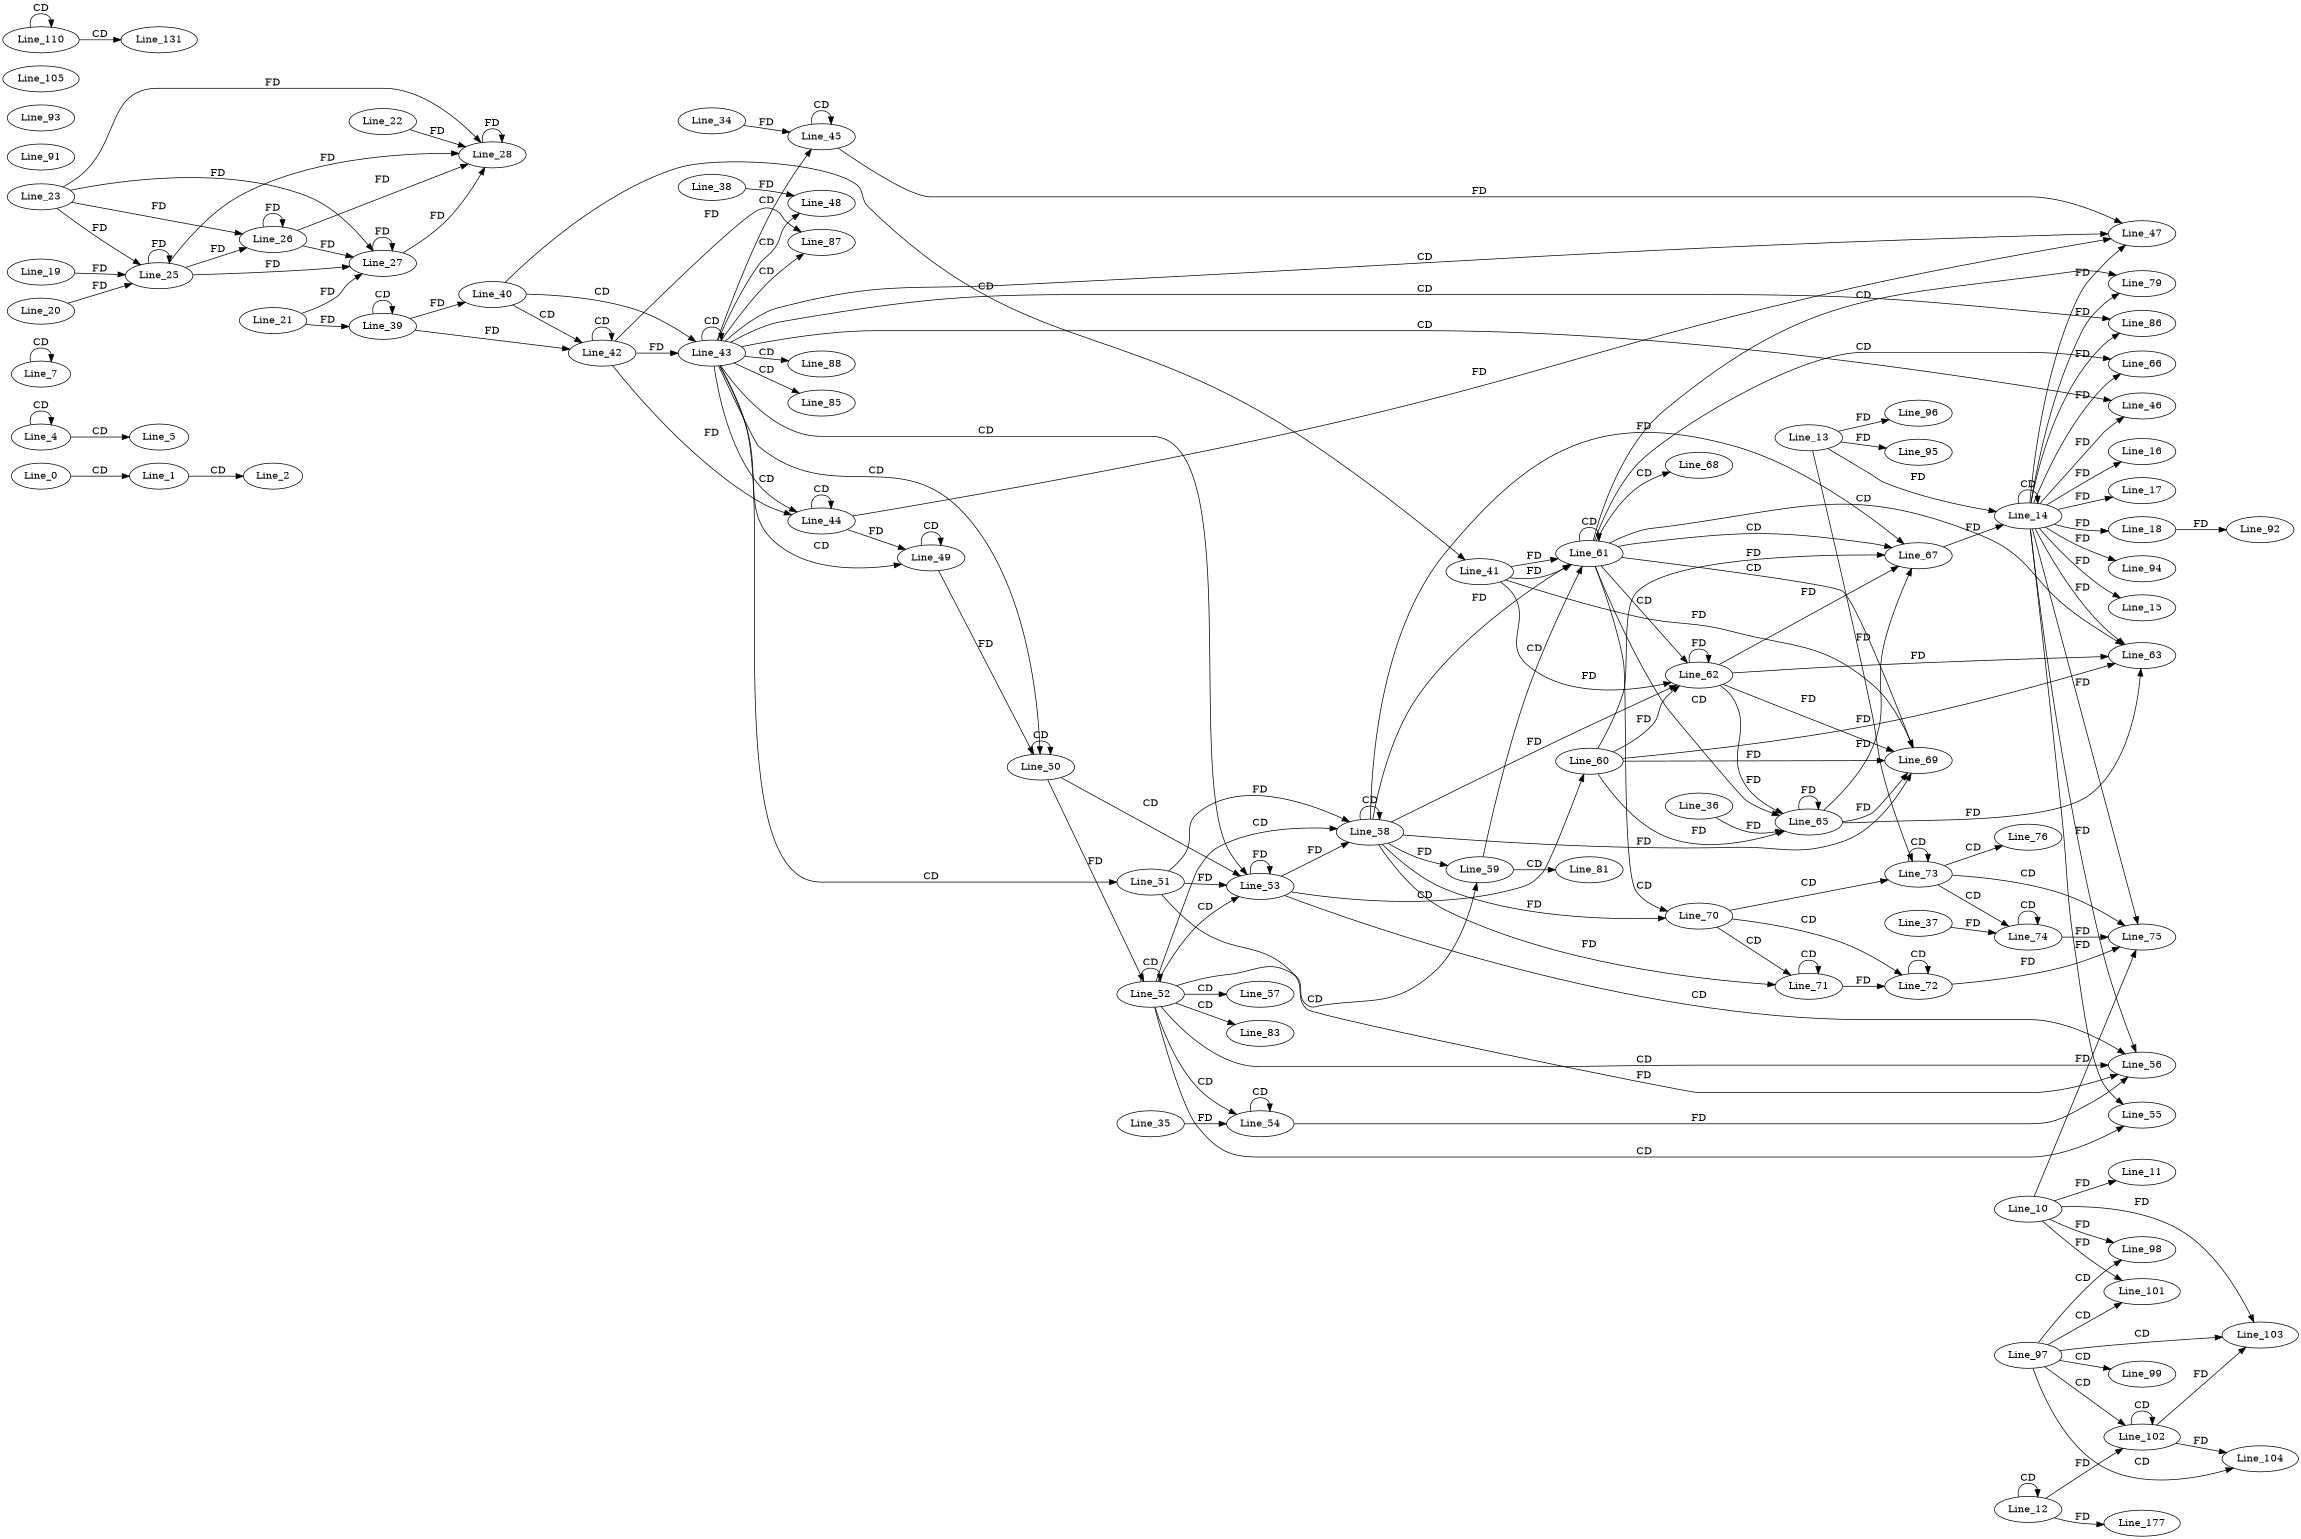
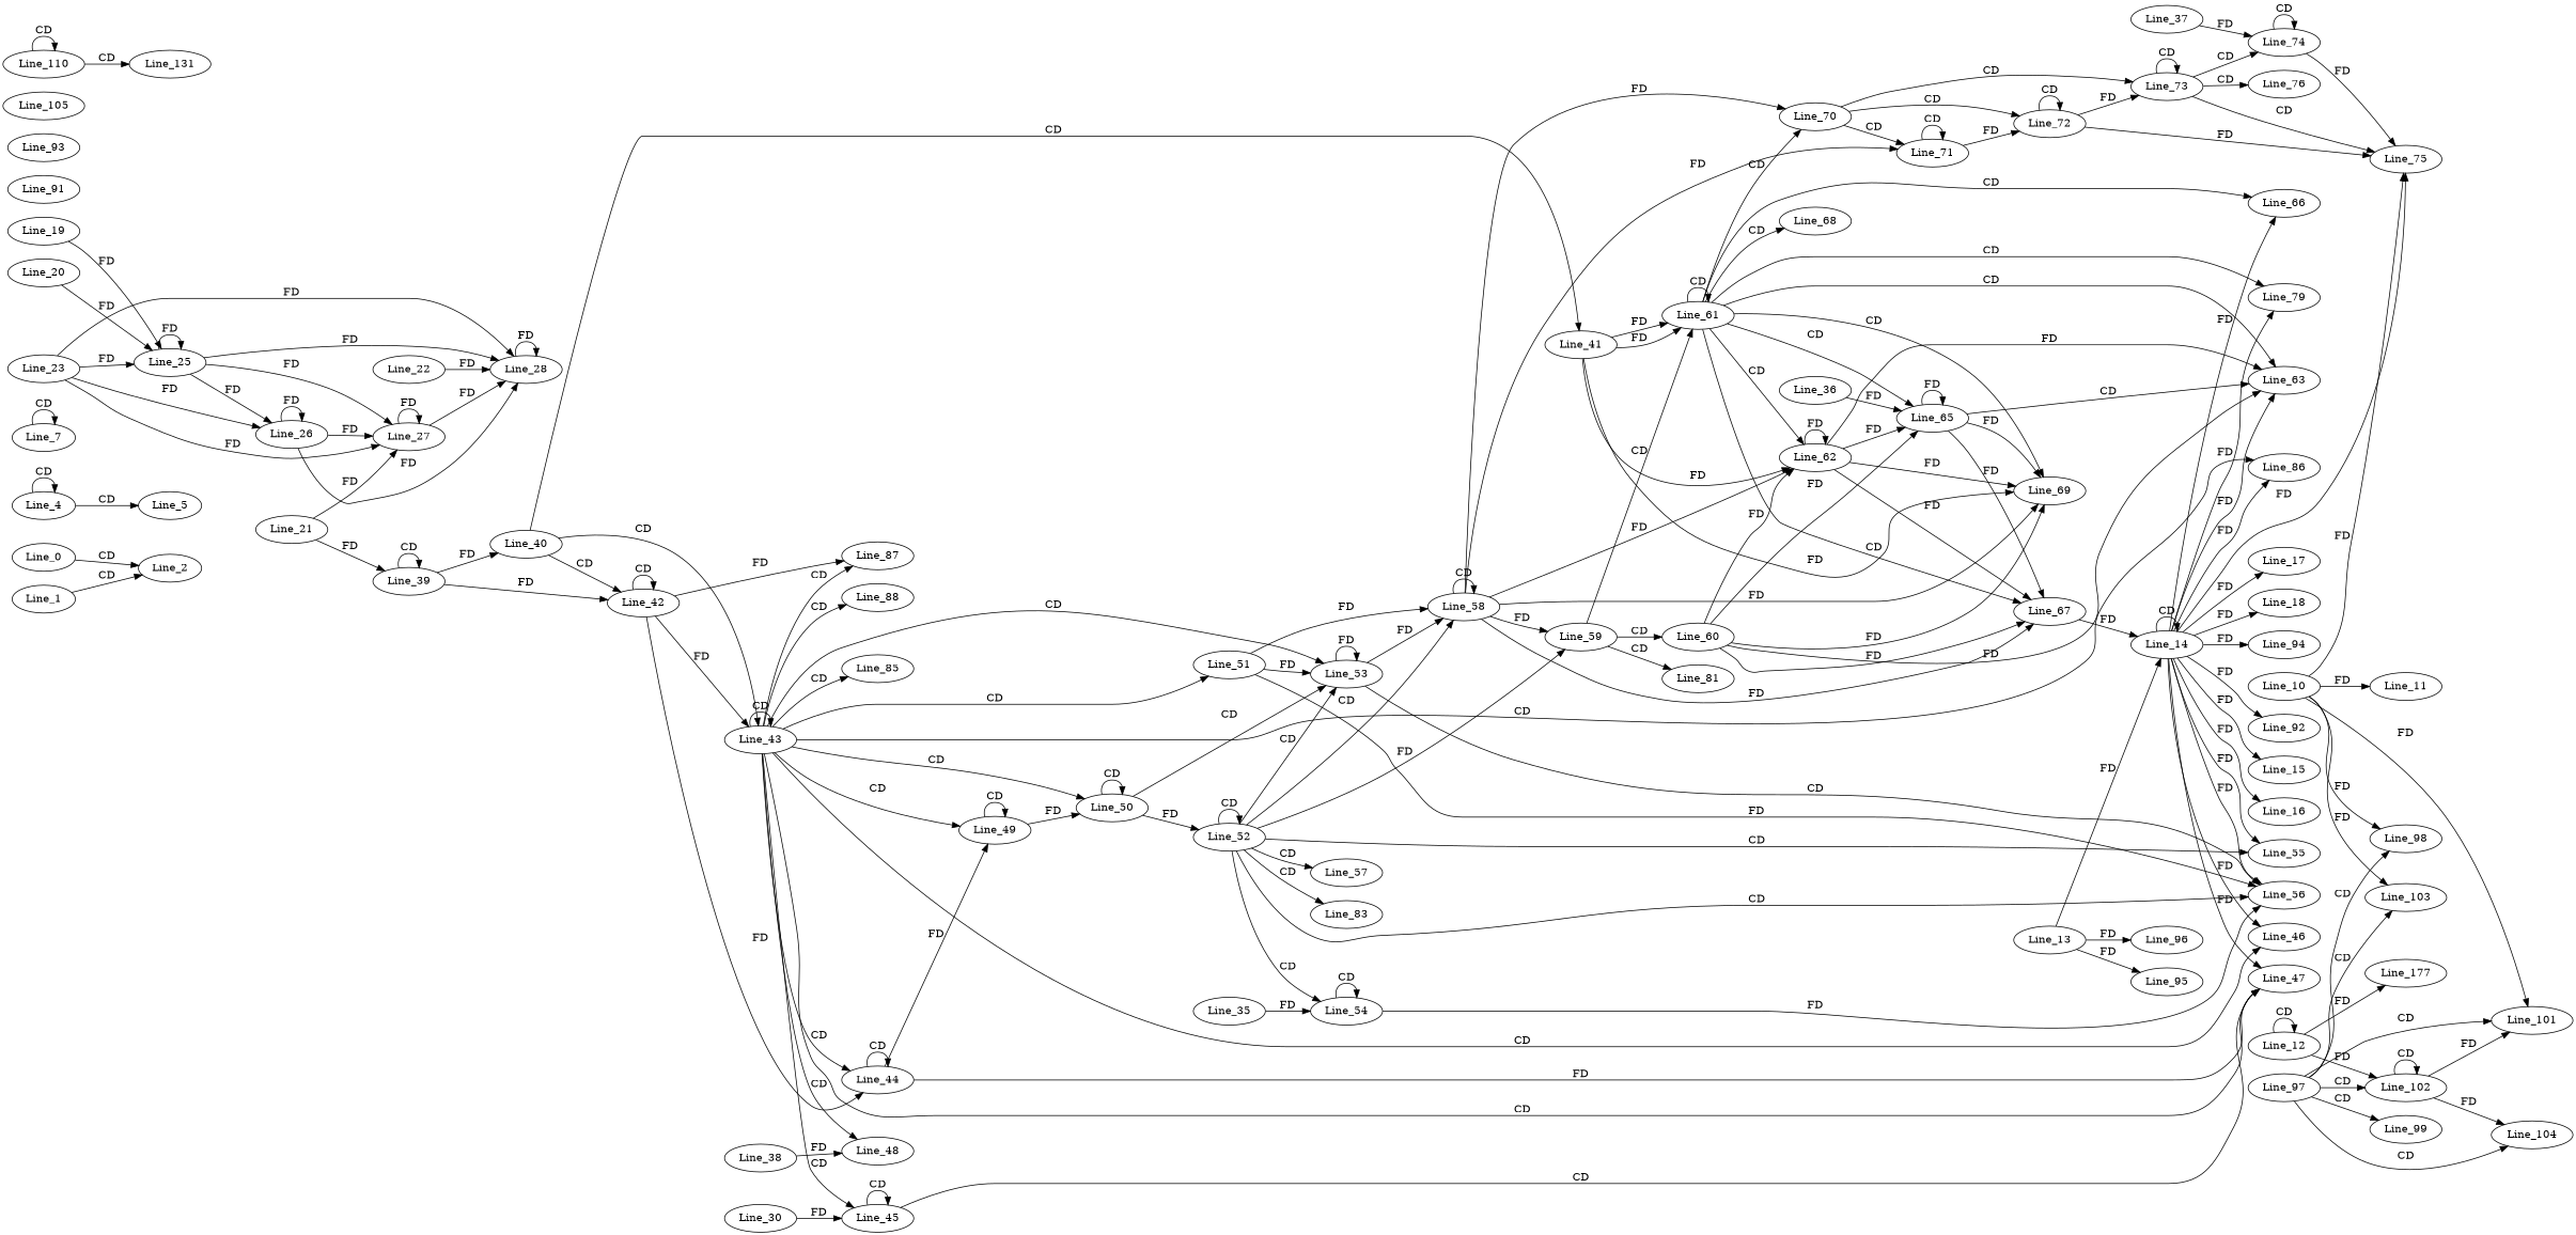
  digraph {
    rankdir=LR
    Line_0
    Line_1
    Line_2
    Line_4
    Line_5
    Line_7
    Line_10
    Line_11
    Line_75
    Line_98
    Line_101
    Line_103
    Line_12
    Line_102
    n15 [label=Line_177]
    Line_104
    Line_14
    Line_15
    Line_16
    Line_17
    Line_18
    Line_46
    Line_47
    Line_55
    Line_56
    Line_63
    Line_66
    Line_79
    Line_86
    Line_92
    Line_94
    Line_67
    Line_13
    Line_95
    Line_96
    Line_23
    Line_25
    Line_26
    Line_27
    Line_28
    Line_19
    Line_20
    Line_21
    Line_39
    Line_40
    Line_42
    Line_22
    Line_41
    Line_43
    Line_44
    Line_87
    Line_61
    Line_62
    Line_69
    Line_45
    Line_48
    Line_49
    Line_50
    Line_51
    Line_85
    Line_88
    Line_53
    Line_70
    Line_65
    Line_68
    Line_52
    Line_58
    Line_54
    Line_57
    Line_59
    Line_83
-   Line_34
+   Line_34 [label=Line_30]
    Line_38
    Line_71
    Line_60
    Line_81
    Line_35
    Line_72
    Line_73
    Line_36
    Line_74
    Line_76
    Line_37
    Line_91
    Line_93
    Line_97
    Line_99
    Line_105
    Line_110
    n90 [label=Line_131]
-   Line_0 -> Line_1 [label=CD]
+   Line_0 -> Line_2 [label=CD]
    Line_1 -> Line_2 [label=CD]
    Line_4 -> Line_4 [label=CD]
    Line_4 -> Line_5 [label=CD]
    Line_7 -> Line_7 [label=CD]
    Line_10 -> Line_11 [label=FD]
    Line_10 -> Line_75 [label=FD]
    Line_10 -> Line_98 [label=FD]
    Line_10 -> Line_101 [label=FD]
    Line_10 -> Line_103 [label=FD]
    Line_12 -> Line_12 [label=CD]
    Line_12 -> Line_102 [label=FD]
    Line_12 -> n15 [label=FD]
-   Line_102 -> Line_103 [label=FD]
+   Line_102 -> Line_101 [label=FD]
    Line_102 -> Line_102 [label=CD]
    Line_102 -> Line_104 [label=FD]
    Line_14 -> Line_75 [label=FD]
    Line_14 -> Line_14 [label=CD]
    Line_14 -> Line_15 [label=FD]
    Line_14 -> Line_16 [label=FD]
    Line_14 -> Line_17 [label=FD]
    Line_14 -> Line_18 [label=FD]
    Line_14 -> Line_46 [label=FD]
    Line_14 -> Line_47 [label=FD]
    Line_14 -> Line_55 [label=FD]
    Line_14 -> Line_56 [label=FD]
    Line_14 -> Line_63 [label=FD]
    Line_14 -> Line_66 [label=FD]
    Line_14 -> Line_79 [label=FD]
    Line_14 -> Line_86 [label=FD]
-   Line_18 -> Line_92 [label=FD]
+   Line_14 -> Line_92 [label=FD]
    Line_14 -> Line_94 [label=FD]
    Line_67 -> Line_14 [label=FD]
    Line_13 -> Line_14 [label=FD]
    Line_13 -> Line_95 [label=FD]
    Line_13 -> Line_96 [label=FD]
    Line_23 -> Line_25 [label=FD]
    Line_23 -> Line_26 [label=FD]
    Line_23 -> Line_27 [label=FD]
    Line_23 -> Line_28 [label=FD]
    Line_25 -> Line_25 [label=FD]
    Line_25 -> Line_26 [label=FD]
    Line_25 -> Line_27 [label=FD]
    Line_25 -> Line_28 [label=FD]
    Line_26 -> Line_26 [label=FD]
    Line_26 -> Line_27 [label=FD]
    Line_26 -> Line_28 [label=FD]
    Line_27 -> Line_27 [label=FD]
    Line_27 -> Line_28 [label=FD]
    Line_28 -> Line_28 [label=FD]
    Line_19 -> Line_25 [label=FD]
    Line_20 -> Line_25 [label=FD]
    Line_21 -> Line_27 [label=FD]
    Line_21 -> Line_39 [label=FD]
    Line_39 -> Line_39 [label=CD]
    Line_39 -> Line_40 [label=FD]
    Line_39 -> Line_42 [label=FD]
    Line_40 -> Line_42 [label=CD]
    Line_40 -> Line_41 [label=CD]
    Line_40 -> Line_43 [label=CD]
    Line_42 -> Line_42 [label=CD]
    Line_42 -> Line_43 [label=FD]
    Line_42 -> Line_44 [label=FD]
    Line_42 -> Line_87 [label=FD]
    Line_22 -> Line_28 [label=FD]
    Line_41 -> Line_61 [label=FD]
    Line_41 -> Line_61 [label=FD]
    Line_41 -> Line_62 [label=FD]
    Line_41 -> Line_69 [label=FD]
    Line_43 -> Line_46 [label=CD]
    Line_43 -> Line_47 [label=CD]
    Line_43 -> Line_86 [label=CD]
    Line_43 -> Line_43 [label=CD]
    Line_43 -> Line_44 [label=CD]
    Line_43 -> Line_87 [label=CD]
    Line_43 -> Line_45 [label=CD]
    Line_43 -> Line_48 [label=CD]
    Line_43 -> Line_49 [label=CD]
    Line_43 -> Line_50 [label=CD]
    Line_43 -> Line_51 [label=CD]
    Line_43 -> Line_85 [label=CD]
    Line_43 -> Line_88 [label=CD]
    Line_43 -> Line_53 [label=CD]
    Line_44 -> Line_47 [label=FD]
    Line_44 -> Line_44 [label=CD]
    Line_44 -> Line_49 [label=FD]
    Line_61 -> Line_63 [label=CD]
    Line_61 -> Line_66 [label=CD]
    Line_61 -> Line_79 [label=CD]
    Line_61 -> Line_67 [label=CD]
    Line_61 -> Line_61 [label=CD]
    Line_61 -> Line_62 [label=CD]
    Line_61 -> Line_69 [label=CD]
    Line_61 -> Line_70 [label=CD]
    Line_61 -> Line_65 [label=CD]
    Line_61 -> Line_68 [label=CD]
    Line_62 -> Line_63 [label=FD]
    Line_62 -> Line_67 [label=FD]
    Line_62 -> Line_62 [label=FD]
    Line_62 -> Line_69 [label=FD]
    Line_62 -> Line_65 [label=FD]
-   Line_45 -> Line_47 [label=FD]
+   Line_45 -> Line_47 [label=CD]
    Line_45 -> Line_45 [label=CD]
    Line_49 -> Line_49 [label=CD]
    Line_49 -> Line_50 [label=FD]
    Line_50 -> Line_50 [label=CD]
    Line_50 -> Line_53 [label=CD]
    Line_50 -> Line_52 [label=FD]
    Line_51 -> Line_56 [label=FD]
    Line_51 -> Line_53 [label=FD]
    Line_51 -> Line_58 [label=FD]
    Line_53 -> Line_56 [label=CD]
    Line_53 -> Line_53 [label=FD]
    Line_53 -> Line_58 [label=FD]
    Line_70 -> Line_71 [label=CD]
    Line_70 -> Line_72 [label=CD]
    Line_70 -> Line_73 [label=CD]
-   Line_65 -> Line_63 [label=FD]
+   Line_65 -> Line_63 [label=CD]
    Line_65 -> Line_67 [label=FD]
    Line_65 -> Line_69 [label=FD]
    Line_65 -> Line_65 [label=FD]
    Line_52 -> Line_55 [label=CD]
    Line_52 -> Line_56 [label=CD]
    Line_52 -> Line_53 [label=CD]
    Line_52 -> Line_52 [label=CD]
    Line_52 -> Line_58 [label=CD]
    Line_52 -> Line_54 [label=CD]
    Line_52 -> Line_57 [label=CD]
-   Line_52 -> Line_59 [label=CD]
+   Line_52 -> Line_59 [label=FD]
    Line_52 -> Line_83 [label=CD]
    Line_58 -> Line_67 [label=FD]
-   Line_58 -> Line_61 [label=FD]
    Line_58 -> Line_62 [label=FD]
    Line_58 -> Line_69 [label=FD]
    Line_58 -> Line_70 [label=FD]
    Line_58 -> Line_58 [label=CD]
    Line_58 -> Line_59 [label=FD]
    Line_58 -> Line_71 [label=FD]
    Line_54 -> Line_56 [label=FD]
    Line_54 -> Line_54 [label=CD]
    Line_59 -> Line_61 [label=CD]
-   Line_53 -> Line_60 [label=CD]
+   Line_59 -> Line_60 [label=CD]
    Line_59 -> Line_81 [label=CD]
    Line_34 -> Line_45 [label=FD]
    Line_38 -> Line_48 [label=FD]
    Line_71 -> Line_71 [label=CD]
    Line_71 -> Line_72 [label=FD]
    Line_60 -> Line_63 [label=FD]
    Line_60 -> Line_67 [label=FD]
    Line_60 -> Line_62 [label=FD]
    Line_60 -> Line_69 [label=FD]
    Line_60 -> Line_65 [label=FD]
    Line_35 -> Line_54 [label=FD]
    Line_72 -> Line_75 [label=FD]
    Line_72 -> Line_72 [label=CD]
-   Line_13 -> Line_73 [label=FD]
+   Line_72 -> Line_73 [label=FD]
    Line_73 -> Line_75 [label=CD]
    Line_73 -> Line_73 [label=CD]
    Line_73 -> Line_74 [label=CD]
    Line_73 -> Line_76 [label=CD]
    Line_36 -> Line_65 [label=FD]
    Line_74 -> Line_75 [label=FD]
    Line_74 -> Line_74 [label=CD]
    Line_37 -> Line_74 [label=FD]
    Line_97 -> Line_98 [label=CD]
    Line_97 -> Line_101 [label=CD]
    Line_97 -> Line_103 [label=CD]
    Line_97 -> Line_102 [label=CD]
    Line_97 -> Line_104 [label=CD]
    Line_97 -> Line_99 [label=CD]
    Line_110 -> Line_110 [label=CD]
    Line_110 -> n90 [label=CD]
  }
